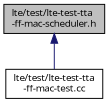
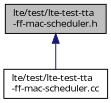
  digraph {
    fontname="Open Sans"
    node [color=black fontname="Open Sans" fontsize=10 shape=record style=filled]
    n1 [fillcolor=grey75 fontcolor=black height=0.2 label="lte/test/lte-test-tta\l-ff-mac-scheduler.h" width=0.4]
-   n2 [fillcolor=white height=0.2 label="lte/test/lte-test-tta\l-ff-mac-test.cc" width=0.4]
+   n2 [fillcolor=white height=0.2 label="lte/test/lte-test-tta\l-ff-mac-scheduler.cc" width=0.4]
    n1 -> n2 [color=midnightblue dir=back fontname="Open Sans" fontsize=10 labelfontname=Helvetica labelfontsize=10 style=solid]
  }
